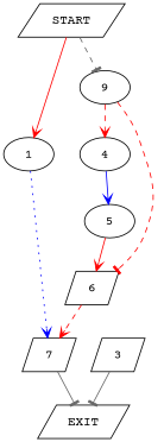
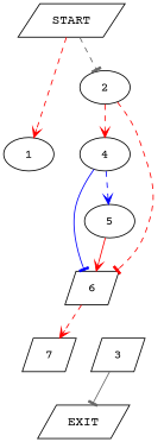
  digraph {
    fontname="Courier Prime"
    node [fontname="Courier Prime" shape=parallelogram]
    edge [arrowhead=vee color=red fontname="Courier Prime" style=solid]
    n1 [label=START]
    1 [shape=ellipse]
-   2 [shape=ellipse label=9]
+   2 [shape=ellipse]
    7
    4 [shape=ellipse]
    6
    n7 [label=EXIT]
    3
    5 [shape=ellipse]
-   n1 -> 1
+   n1 -> 1 [style=dashed]
    n1 -> 2 [arrowhead=tee color=gray40 style=dashed]
-   1 -> 7 [color=blue style=dotted]
    2 -> 4 [style=dashed]
    2 -> 6 [arrowhead=tee style=dashed]
-   7 -> n7 [arrowhead=tee color=gray40]
-   4 -> 5 [color=blue]
+   4 -> 6 [arrowhead=tee color=blue]
+   4 -> 5 [color=blue style=dashed]
    6 -> 7 [style=dashed]
    3 -> n7 [arrowhead=tee color=gray40]
    5 -> 6
  }
